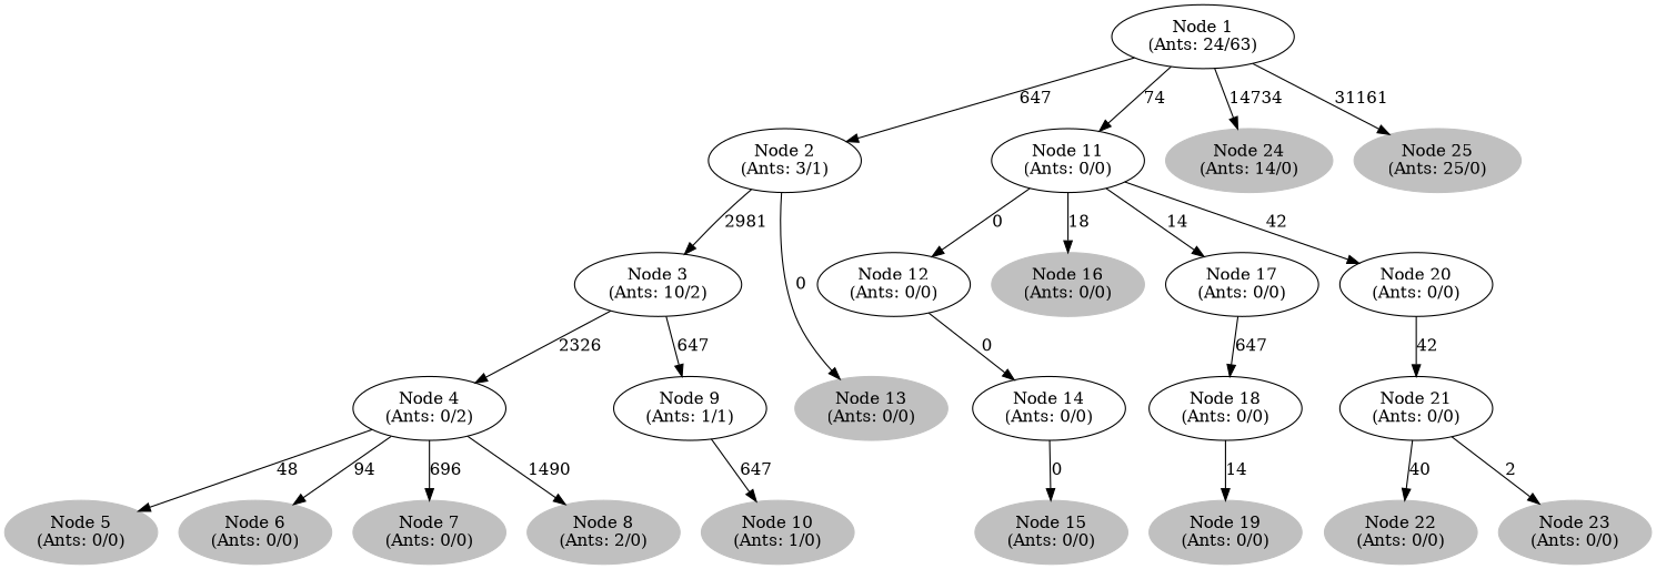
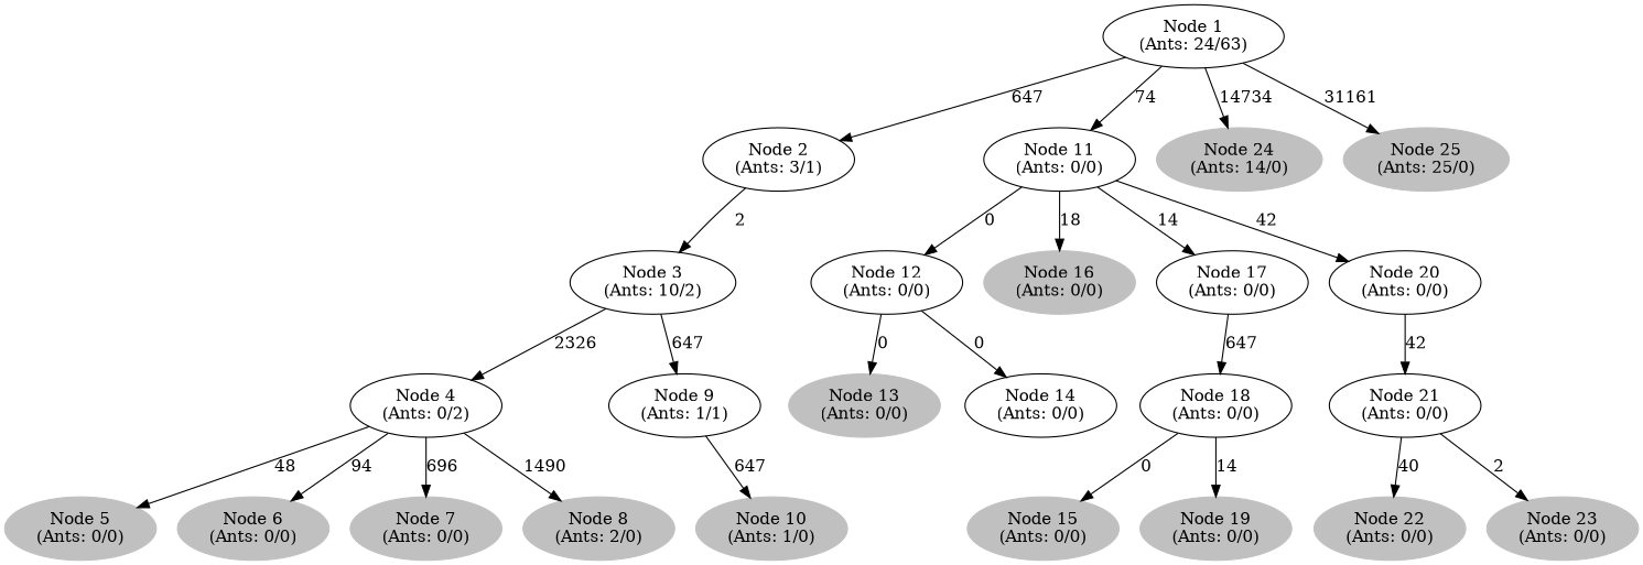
  digraph {
    node [color=gray style=filled]
    "Node 1\n(Ants: 24/63)" [color="" style=""]
    "Node 2\n(Ants: 3/1)" [color="" style=""]
    "Node 11\n(Ants: 0/0)" [color="" style=""]
    "Node 24\n(Ants: 14/0)"
    "Node 25\n(Ants: 25/0)"
    "Node 3\n(Ants: 10/2)" [color="" style=""]
    "Node 12\n(Ants: 0/0)" [color="" style=""]
    "Node 16\n(Ants: 0/0)"
    "Node 17\n(Ants: 0/0)" [color="" style=""]
    "Node 20\n(Ants: 0/0)" [color="" style=""]
    "Node 4\n(Ants: 0/2)" [color="" style=""]
    "Node 9\n(Ants: 1/1)" [color="" style=""]
    "Node 5\n(Ants: 0/0)"
    "Node 6\n(Ants: 0/0)"
    "Node 7\n(Ants: 0/0)"
    "Node 8\n(Ants: 2/0)"
    "Node 10\n(Ants: 1/0)"
    "Node 13\n(Ants: 0/0)"
    "Node 14\n(Ants: 0/0)" [color="" style=""]
    "Node 18\n(Ants: 0/0)" [color="" style=""]
    "Node 21\n(Ants: 0/0)" [color="" style=""]
    "Node 15\n(Ants: 0/0)"
    "Node 19\n(Ants: 0/0)"
    "Node 22\n(Ants: 0/0)"
    "Node 23\n(Ants: 0/0)"
    "Node 1\n(Ants: 24/63)" -> "Node 2\n(Ants: 3/1)" [label=647]
    "Node 1\n(Ants: 24/63)" -> "Node 11\n(Ants: 0/0)" [label=74]
    "Node 1\n(Ants: 24/63)" -> "Node 24\n(Ants: 14/0)" [label=14734]
    "Node 1\n(Ants: 24/63)" -> "Node 25\n(Ants: 25/0)" [label=31161]
-   "Node 2\n(Ants: 3/1)" -> "Node 3\n(Ants: 10/2)" [label=2981]
+   "Node 2\n(Ants: 3/1)" -> "Node 3\n(Ants: 10/2)" [label=2]
    "Node 11\n(Ants: 0/0)" -> "Node 12\n(Ants: 0/0)" [label=0]
    "Node 11\n(Ants: 0/0)" -> "Node 16\n(Ants: 0/0)" [label=18]
    "Node 11\n(Ants: 0/0)" -> "Node 17\n(Ants: 0/0)" [label=14]
    "Node 11\n(Ants: 0/0)" -> "Node 20\n(Ants: 0/0)" [label=42]
    "Node 3\n(Ants: 10/2)" -> "Node 4\n(Ants: 0/2)" [label=2326]
    "Node 3\n(Ants: 10/2)" -> "Node 9\n(Ants: 1/1)" [label=647]
-   "Node 2\n(Ants: 3/1)" -> "Node 13\n(Ants: 0/0)" [label=0]
+   "Node 12\n(Ants: 0/0)" -> "Node 13\n(Ants: 0/0)" [label=0]
    "Node 12\n(Ants: 0/0)" -> "Node 14\n(Ants: 0/0)" [label=0]
    "Node 17\n(Ants: 0/0)" -> "Node 18\n(Ants: 0/0)" [label=647]
    "Node 20\n(Ants: 0/0)" -> "Node 21\n(Ants: 0/0)" [label=42]
    "Node 4\n(Ants: 0/2)" -> "Node 5\n(Ants: 0/0)" [label=48]
    "Node 4\n(Ants: 0/2)" -> "Node 6\n(Ants: 0/0)" [label=94]
    "Node 4\n(Ants: 0/2)" -> "Node 7\n(Ants: 0/0)" [label=696]
    "Node 4\n(Ants: 0/2)" -> "Node 8\n(Ants: 2/0)" [label=1490]
    "Node 9\n(Ants: 1/1)" -> "Node 10\n(Ants: 1/0)" [label=647]
-   "Node 14\n(Ants: 0/0)" -> "Node 15\n(Ants: 0/0)" [label=0]
+   "Node 18\n(Ants: 0/0)" -> "Node 15\n(Ants: 0/0)" [label=0]
    "Node 18\n(Ants: 0/0)" -> "Node 19\n(Ants: 0/0)" [label=14]
    "Node 21\n(Ants: 0/0)" -> "Node 22\n(Ants: 0/0)" [label=40]
    "Node 21\n(Ants: 0/0)" -> "Node 23\n(Ants: 0/0)" [label=2]
  }
